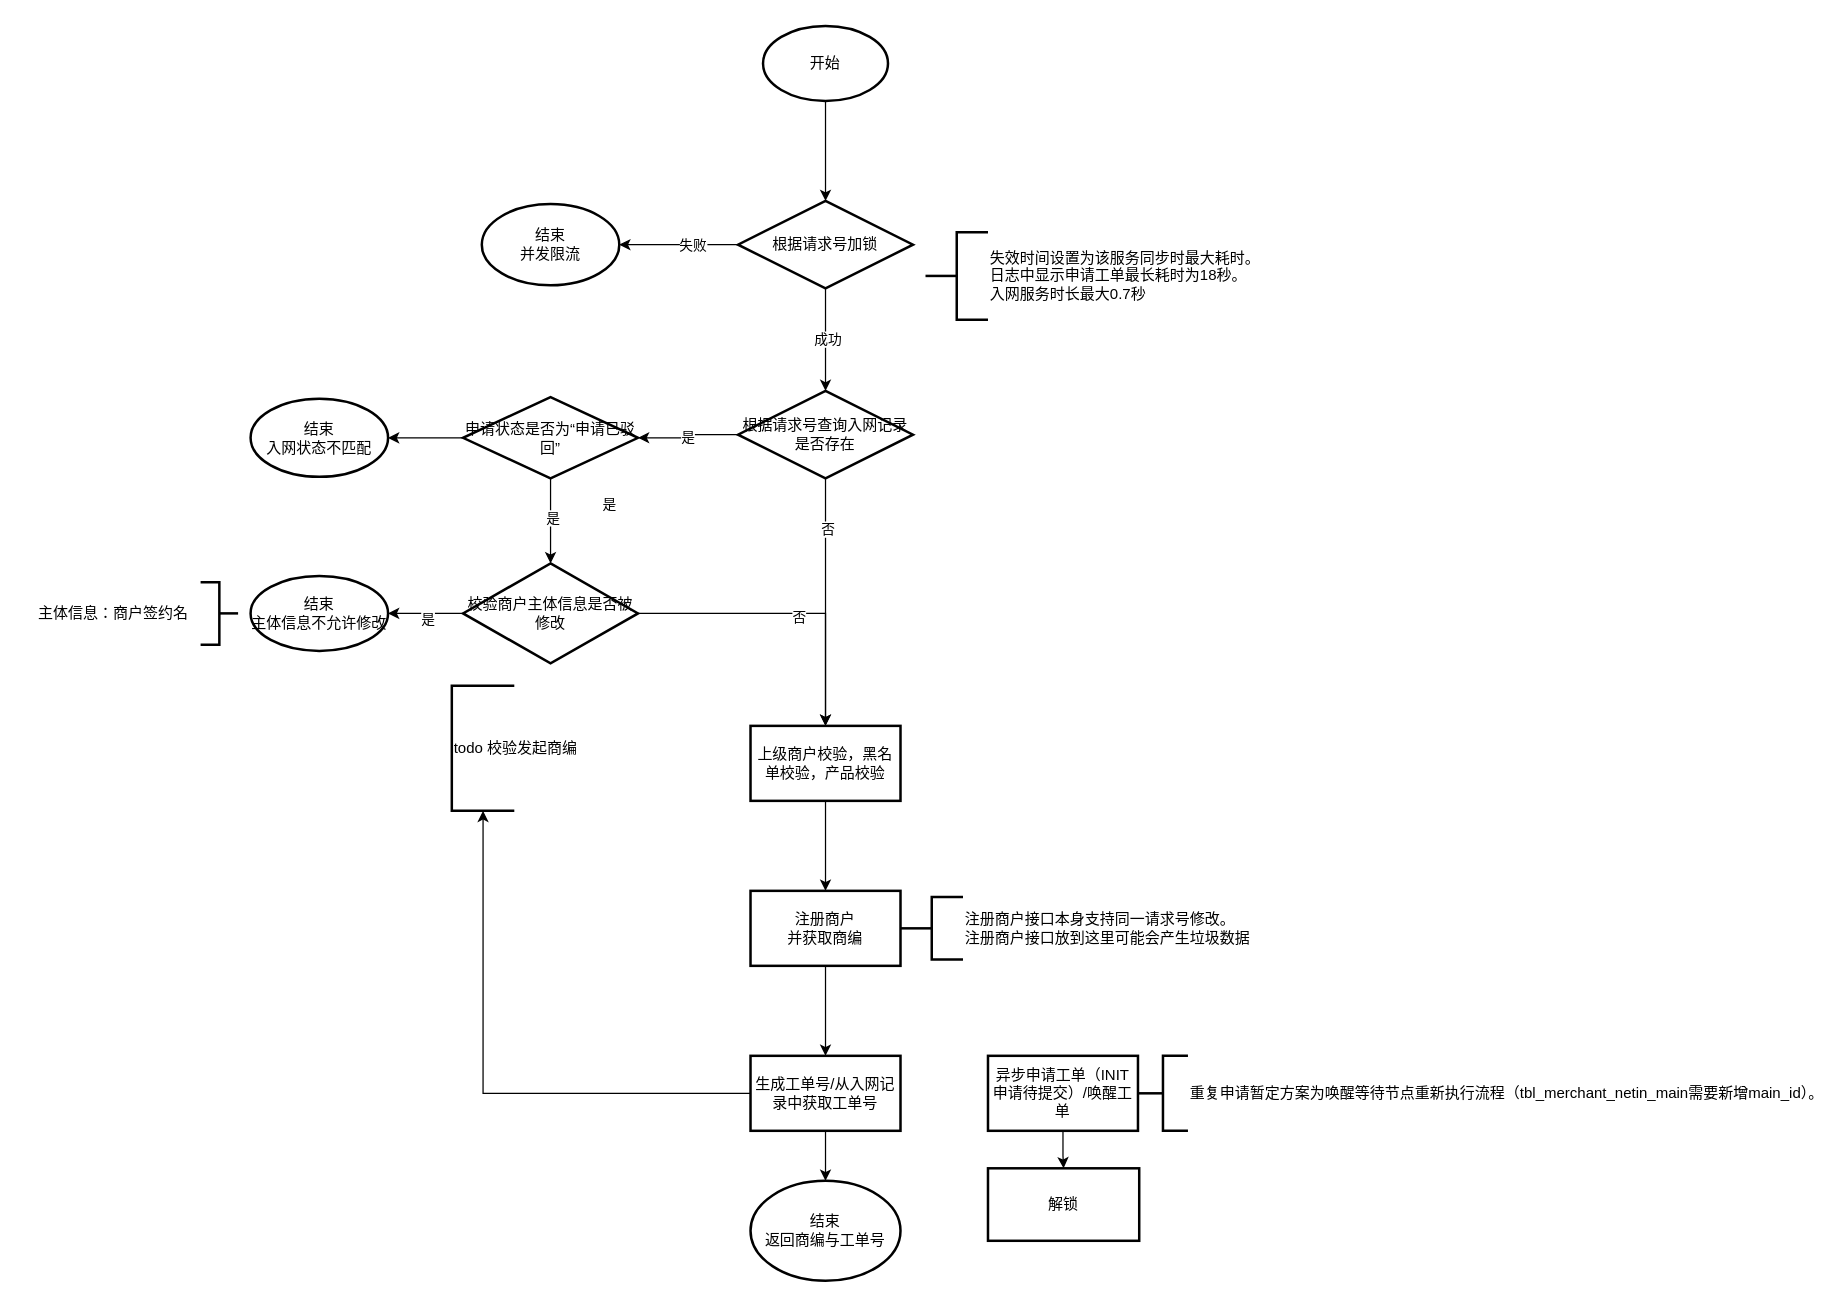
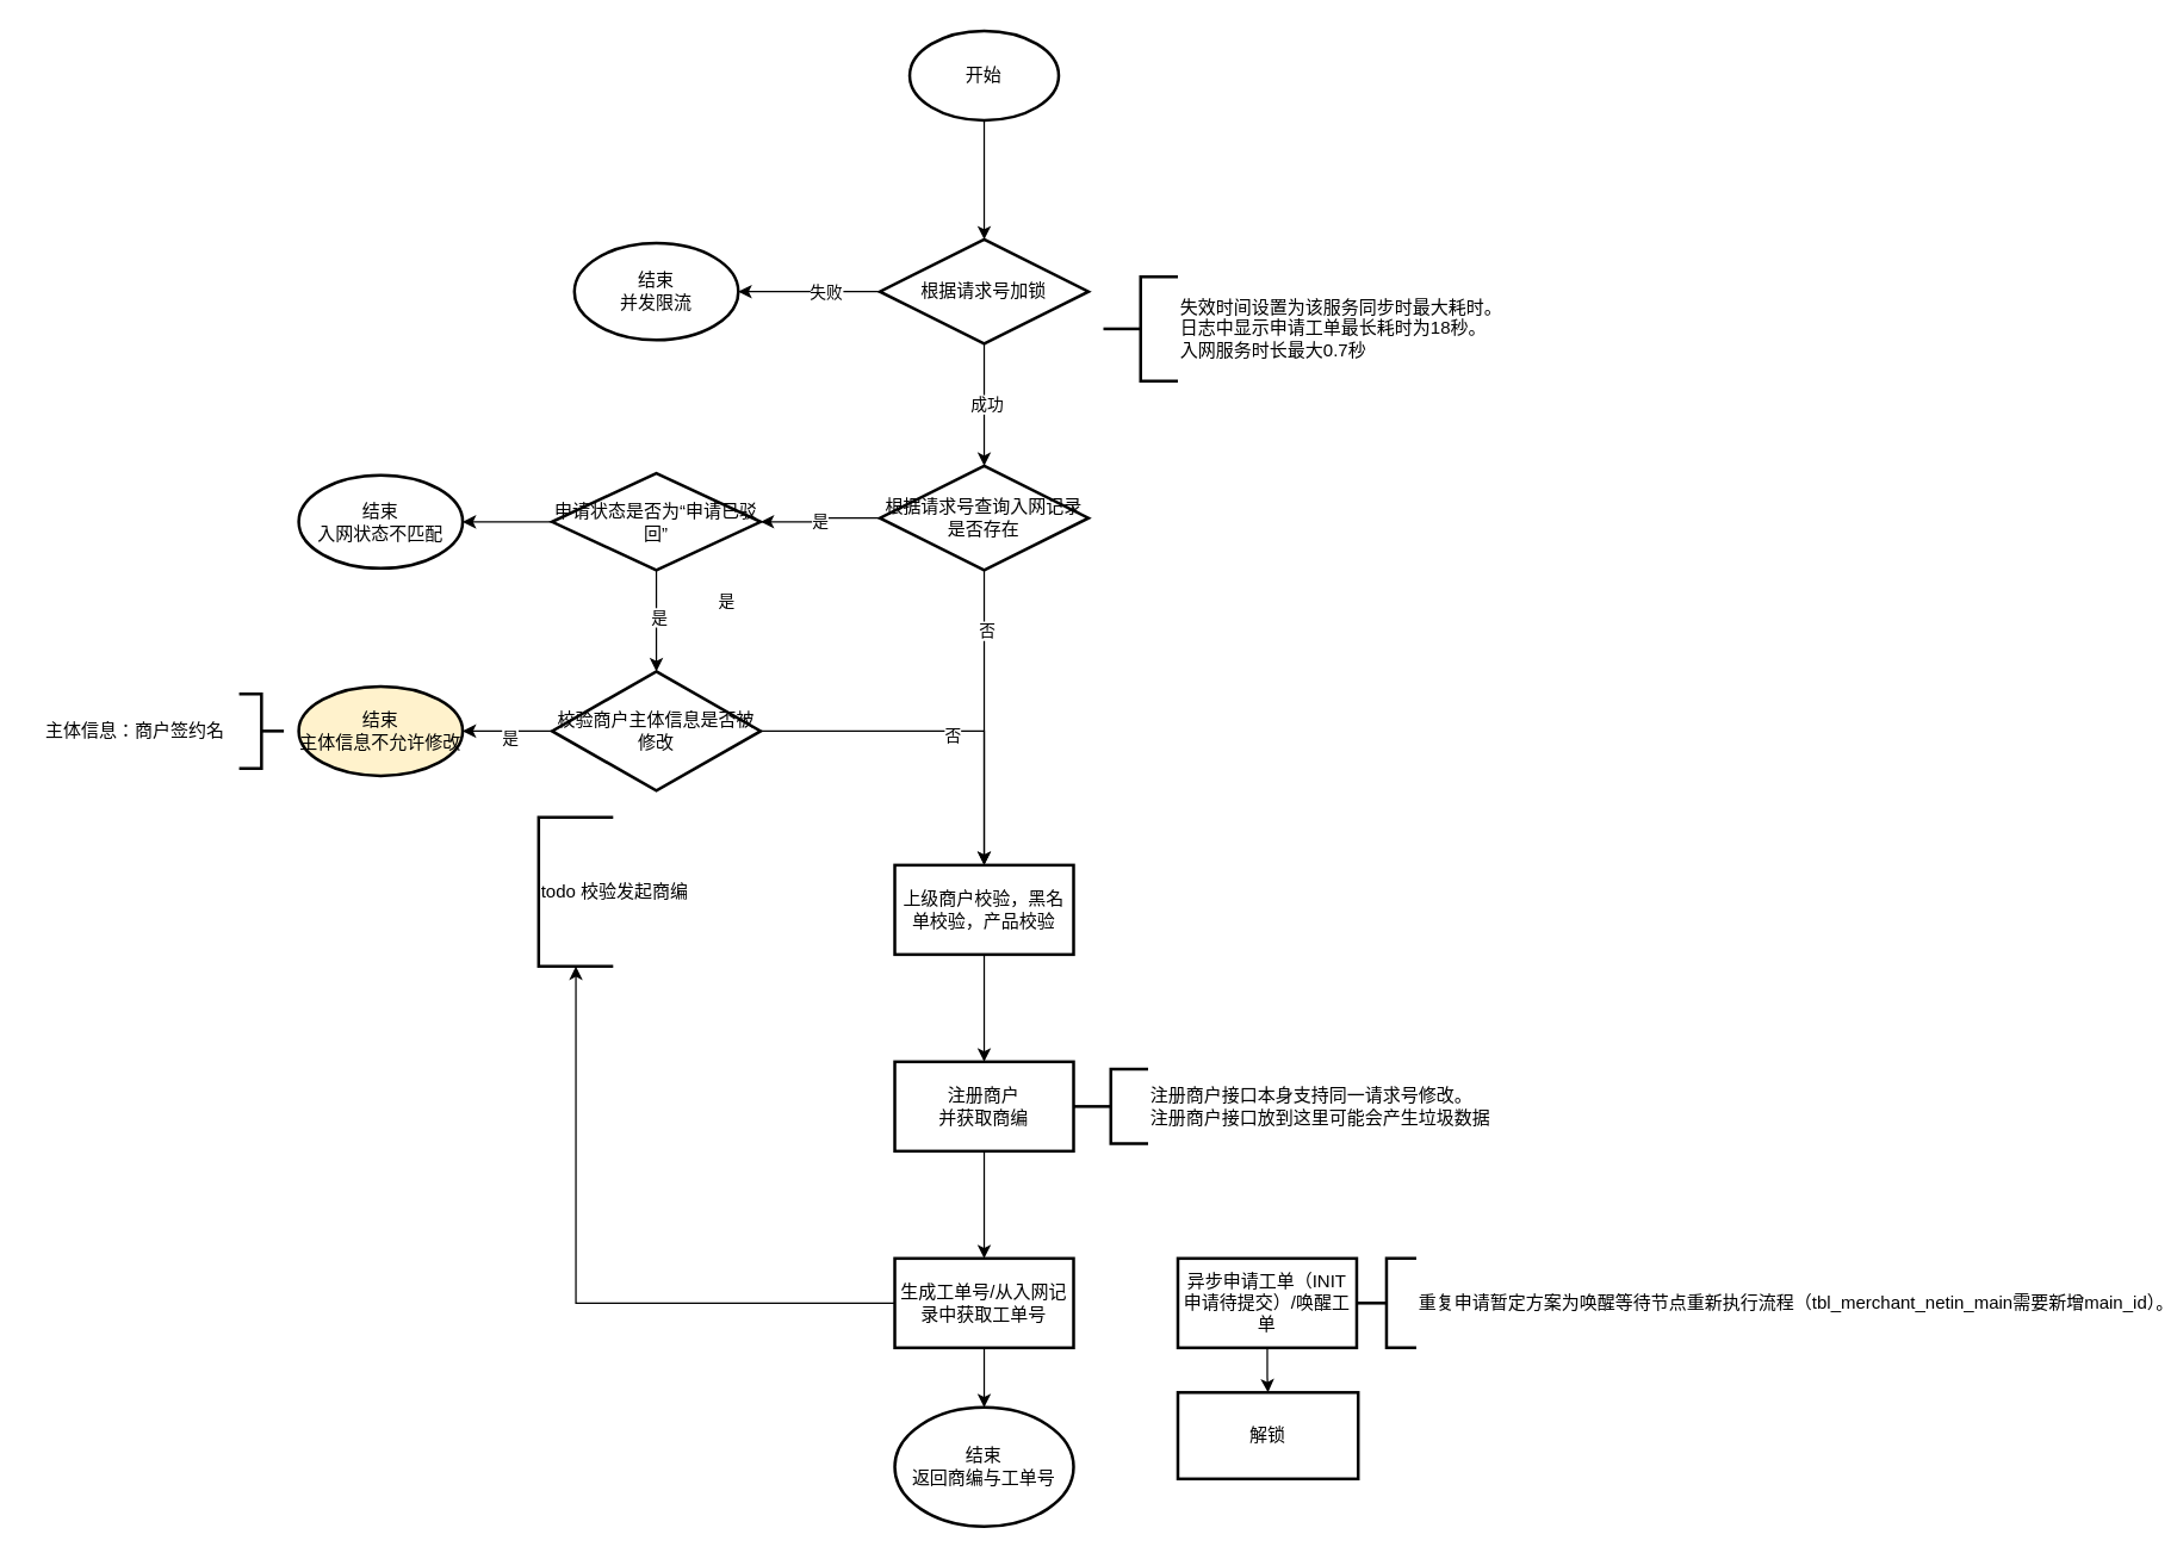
  <mxCell id="0" />
  <mxCell id="1" parent="0" />
  <mxCell id="2" value="" style="edgeStyle=orthogonalEdgeStyle;rounded=0;orthogonalLoop=1;jettySize=auto;html=1;" parent="1" source="3" target="28" edge="1"><mxGeometry relative="1" as="geometry"><mxPoint x="660" y="40" as="targetPoint" /></mxGeometry></mxCell>
  <mxCell id="3" value="开始" style="strokeWidth=2;html=1;shape=mxgraph.flowchart.start_1;whiteSpace=wrap;" parent="1" vertex="1"><mxGeometry x="610" y="20" width="100" height="60" as="geometry" /></mxCell>
  <mxCell id="4" value="" style="edgeStyle=orthogonalEdgeStyle;rounded=0;orthogonalLoop=1;jettySize=auto;html=1;" parent="1" source="5" target="7" edge="1"><mxGeometry relative="1" as="geometry" /></mxCell>
  <mxCell id="5" value="上级商户校验，黑名单校验，产品校验" style="whiteSpace=wrap;html=1;strokeWidth=2;" parent="1" vertex="1"><mxGeometry x="600" y="580" width="120" height="60" as="geometry" /></mxCell>
  <mxCell id="6" value="" style="edgeStyle=orthogonalEdgeStyle;rounded=0;orthogonalLoop=1;jettySize=auto;html=1;" parent="1" source="7" target="10" edge="1"><mxGeometry relative="1" as="geometry" /></mxCell>
  <mxCell id="7" value="注册商户&lt;br&gt;并获取商编" style="whiteSpace=wrap;html=1;strokeWidth=2;" parent="1" vertex="1"><mxGeometry x="600" y="712" width="120" height="60" as="geometry" /></mxCell>
  <mxCell id="8" style="edgeStyle=orthogonalEdgeStyle;rounded=0;orthogonalLoop=1;jettySize=auto;html=1;exitX=0.5;exitY=1;exitDx=0;exitDy=0;" parent="1" source="10" target="13" edge="1"><mxGeometry relative="1" as="geometry" /></mxCell>
  <mxCell id="9" value="" style="edgeStyle=orthogonalEdgeStyle;rounded=0;orthogonalLoop=1;jettySize=auto;html=1;" parent="1" source="10" target="43" edge="1"><mxGeometry relative="1" as="geometry" /></mxCell>
  <mxCell id="10" value="生成工单号/从入网记录中获取工单号" style="whiteSpace=wrap;html=1;strokeWidth=2;" parent="1" vertex="1"><mxGeometry x="600" y="844" width="120" height="60" as="geometry" /></mxCell>
  <mxCell id="11" value="" style="edgeStyle=orthogonalEdgeStyle;rounded=0;orthogonalLoop=1;jettySize=auto;html=1;" parent="1" source="12" target="42" edge="1"><mxGeometry relative="1" as="geometry" /></mxCell>
  <mxCell id="12" value="异步申请工单（INIT申请待提交）/唤醒工单" style="whiteSpace=wrap;html=1;strokeWidth=2;" parent="1" vertex="1"><mxGeometry x="790" y="844" width="120" height="60" as="geometry" /></mxCell>
  <mxCell id="13" value="结束&lt;br&gt;返回商编与工单号" style="ellipse;whiteSpace=wrap;html=1;strokeWidth=2;" parent="1" vertex="1"><mxGeometry x="600" y="944" width="120" height="80" as="geometry" /></mxCell>
  <mxCell id="14" value="" style="edgeStyle=orthogonalEdgeStyle;rounded=0;orthogonalLoop=1;jettySize=auto;html=1;" parent="1" source="18" target="23" edge="1"><mxGeometry relative="1" as="geometry"><mxPoint x="820" y="347" as="targetPoint" /></mxGeometry></mxCell>
  <mxCell id="15" value="是" style="edgeLabel;html=1;align=center;verticalAlign=middle;resizable=0;points=[];" parent="14" vertex="1" connectable="0"><mxGeometry x="0.044" y="-1" relative="1" as="geometry"><mxPoint as="offset" /></mxGeometry></mxCell>
  <mxCell id="16" style="edgeStyle=orthogonalEdgeStyle;rounded=0;orthogonalLoop=1;jettySize=auto;html=1;exitX=0.5;exitY=1;exitDx=0;exitDy=0;exitPerimeter=0;entryX=0.5;entryY=0;entryDx=0;entryDy=0;" parent="1" source="18" target="5" edge="1"><mxGeometry relative="1" as="geometry" /></mxCell>
  <mxCell id="17" value="否" style="edgeLabel;html=1;align=center;verticalAlign=middle;resizable=0;points=[];" parent="16" vertex="1" connectable="0"><mxGeometry x="-0.6" y="1" relative="1" as="geometry"><mxPoint as="offset" /></mxGeometry></mxCell>
  <mxCell id="18" value="根据请求号查询入网记录是否存在" style="strokeWidth=2;html=1;shape=mxgraph.flowchart.decision;whiteSpace=wrap;" parent="1" vertex="1"><mxGeometry x="590" y="312" width="140" height="70" as="geometry" /></mxCell>
  <mxCell id="19" style="edgeStyle=orthogonalEdgeStyle;rounded=0;orthogonalLoop=1;jettySize=auto;html=1;exitX=0.5;exitY=1;exitDx=0;exitDy=0;exitPerimeter=0;entryX=0.5;entryY=0;entryDx=0;entryDy=0;entryPerimeter=0;" parent="1" source="23" target="37" edge="1"><mxGeometry relative="1" as="geometry"><mxPoint x="550" y="500" as="targetPoint" /></mxGeometry></mxCell>
  <mxCell id="20" value="是" style="edgeLabel;html=1;align=center;verticalAlign=middle;resizable=0;points=[];" parent="19" vertex="1" connectable="0"><mxGeometry x="-0.408" y="46" relative="1" as="geometry"><mxPoint as="offset" /></mxGeometry></mxCell>
  <mxCell id="21" value="是" style="edgeLabel;html=1;align=center;verticalAlign=middle;resizable=0;points=[];" parent="19" vertex="1" connectable="0"><mxGeometry x="-0.092" y="1" relative="1" as="geometry"><mxPoint as="offset" /></mxGeometry></mxCell>
  <mxCell id="22" value="" style="edgeStyle=orthogonalEdgeStyle;rounded=0;orthogonalLoop=1;jettySize=auto;html=1;" parent="1" source="23" target="31" edge="1"><mxGeometry relative="1" as="geometry" /></mxCell>
  <mxCell id="23" value="申请状态是否为“申请已驳回”" style="strokeWidth=2;html=1;shape=mxgraph.flowchart.decision;whiteSpace=wrap;" parent="1" vertex="1"><mxGeometry x="370" y="317" width="140" height="65" as="geometry" /></mxCell>
  <mxCell id="24" value="" style="edgeStyle=orthogonalEdgeStyle;rounded=0;orthogonalLoop=1;jettySize=auto;html=1;" parent="1" source="28" target="30" edge="1"><mxGeometry relative="1" as="geometry" /></mxCell>
  <mxCell id="25" value="失败" style="edgeLabel;html=1;align=center;verticalAlign=middle;resizable=0;points=[];" parent="24" vertex="1" connectable="0"><mxGeometry x="-0.225" relative="1" as="geometry"><mxPoint as="offset" /></mxGeometry></mxCell>
  <mxCell id="26" value="" style="edgeStyle=orthogonalEdgeStyle;rounded=0;orthogonalLoop=1;jettySize=auto;html=1;entryX=0.5;entryY=0;entryDx=0;entryDy=0;entryPerimeter=0;" parent="1" source="28" target="18" edge="1"><mxGeometry relative="1" as="geometry"><mxPoint x="660" y="310" as="targetPoint" /></mxGeometry></mxCell>
  <mxCell id="27" value="成功" style="edgeLabel;html=1;align=center;verticalAlign=middle;resizable=0;points=[];" parent="26" vertex="1" connectable="0"><mxGeometry x="-0.033" y="1" relative="1" as="geometry"><mxPoint as="offset" /></mxGeometry></mxCell>
  <mxCell id="28" value="根据请求号加锁" style="strokeWidth=2;html=1;shape=mxgraph.flowchart.decision;whiteSpace=wrap;" parent="1" vertex="1"><mxGeometry x="590" y="160" width="140" height="70" as="geometry" /></mxCell>
  <mxCell id="29" value="失效时间设置为该服务同步时最大耗时。&lt;br&gt;日志中显示申请工单最长耗时为18秒。&lt;br&gt;入网服务时长最大0.7秒" style="strokeWidth=2;html=1;shape=mxgraph.flowchart.annotation_2;align=left;labelPosition=right;pointerEvents=1;" parent="1" vertex="1"><mxGeometry x="740" y="185" width="50" height="70" as="geometry" /></mxCell>
  <mxCell id="30" value="结束&lt;br&gt;并发限流" style="ellipse;whiteSpace=wrap;html=1;strokeWidth=2;" parent="1" vertex="1"><mxGeometry x="385" y="162.5" width="110" height="65" as="geometry" /></mxCell>
  <mxCell id="31" value="结束&lt;br&gt;入网状态不匹配" style="ellipse;whiteSpace=wrap;html=1;strokeWidth=2;" parent="1" vertex="1"><mxGeometry x="200" y="318.25" width="110" height="62.5" as="geometry" /></mxCell>
  <mxCell id="32" value="注册商户接口本身支持同一请求号修改。&lt;br&gt;注册商户接口放到这里可能会产生垃圾数据" style="strokeWidth=2;html=1;shape=mxgraph.flowchart.annotation_2;align=left;labelPosition=right;pointerEvents=1;" parent="1" vertex="1"><mxGeometry x="720" y="717" width="50" height="50" as="geometry" /></mxCell>
  <mxCell id="33" value="" style="edgeStyle=orthogonalEdgeStyle;rounded=0;orthogonalLoop=1;jettySize=auto;html=1;" parent="1" source="37" target="38" edge="1"><mxGeometry relative="1" as="geometry" /></mxCell>
  <mxCell id="34" value="是" style="edgeLabel;html=1;align=center;verticalAlign=middle;resizable=0;points=[];" parent="33" vertex="1" connectable="0"><mxGeometry x="-0.022" y="4" relative="1" as="geometry"><mxPoint as="offset" /></mxGeometry></mxCell>
  <mxCell id="35" value="" style="edgeStyle=orthogonalEdgeStyle;rounded=0;orthogonalLoop=1;jettySize=auto;html=1;" parent="1" source="37" target="5" edge="1"><mxGeometry relative="1" as="geometry" /></mxCell>
  <mxCell id="36" value="否" style="edgeLabel;html=1;align=center;verticalAlign=middle;resizable=0;points=[];" parent="35" vertex="1" connectable="0"><mxGeometry x="0.067" y="-2" relative="1" as="geometry"><mxPoint as="offset" /></mxGeometry></mxCell>
  <mxCell id="37" value="校验商户主体信息是否被修改" style="strokeWidth=2;html=1;shape=mxgraph.flowchart.decision;whiteSpace=wrap;" parent="1" vertex="1"><mxGeometry x="370" y="450" width="140" height="80" as="geometry" /></mxCell>
- <mxCell id="38" value="结束&lt;br&gt;主体信息不允许修改" style="ellipse;whiteSpace=wrap;html=1;strokeWidth=2;" parent="1" vertex="1"><mxGeometry x="200" y="460" width="110" height="60" as="geometry" /></mxCell>
+ <mxCell id="38" value="结束&lt;br&gt;主体信息不允许修改" style="ellipse;whiteSpace=wrap;html=1;strokeWidth=2;fillColor=#fff2cc;" parent="1" vertex="1"><mxGeometry x="200" y="460" width="110" height="60" as="geometry" /></mxCell>
  <mxCell id="39" value="重复申请暂定方案为唤醒等待节点重新执行流程（tbl_merchant_netin_main需要新增main_id）。" style="strokeWidth=2;html=1;shape=mxgraph.flowchart.annotation_2;align=left;labelPosition=right;pointerEvents=1;" parent="1" vertex="1"><mxGeometry x="910" y="844" width="40" height="60" as="geometry" /></mxCell>
  <mxCell id="40" value="" style="strokeWidth=2;html=1;shape=mxgraph.flowchart.annotation_2;align=left;labelPosition=right;pointerEvents=1;direction=west;" parent="1" vertex="1"><mxGeometry x="160" y="465" width="30" height="50" as="geometry" /></mxCell>
  <mxCell id="41" value="主体信息：商户签约名" style="text;html=1;align=center;verticalAlign=middle;resizable=0;points=[];autosize=1;" parent="1" vertex="1"><mxGeometry x="20" y="480" width="140" height="20" as="geometry" /></mxCell>
  <mxCell id="42" value="解锁" style="whiteSpace=wrap;html=1;strokeWidth=2;" parent="1" vertex="1"><mxGeometry x="790" y="934" width="121" height="58" as="geometry" /></mxCell>
  <mxCell id="43" value="todo 校验发起商编" style="strokeWidth=2;html=1;shape=mxgraph.flowchart.annotation_1;align=left;pointerEvents=1;" parent="1" vertex="1"><mxGeometry x="361" y="548" width="50" height="100" as="geometry" /></mxCell>
